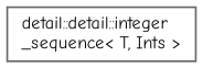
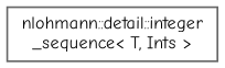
  digraph {
    rankdir=LR
    fontname="Comic Neue"
-   n1 [color=grey40 fillcolor=white fontname="Comic Neue" fontsize=10 height=0.2 label="detail::detail::integer\l_sequence\< T, Ints \>" shape=box style=filled width=0.4]
+   n1 [color=grey40 fillcolor=white fontname="Comic Neue" fontsize=10 height=0.2 label="nlohmann::detail::integer\l_sequence\< T, Ints \>" shape=box style=filled width=0.4]
  }
